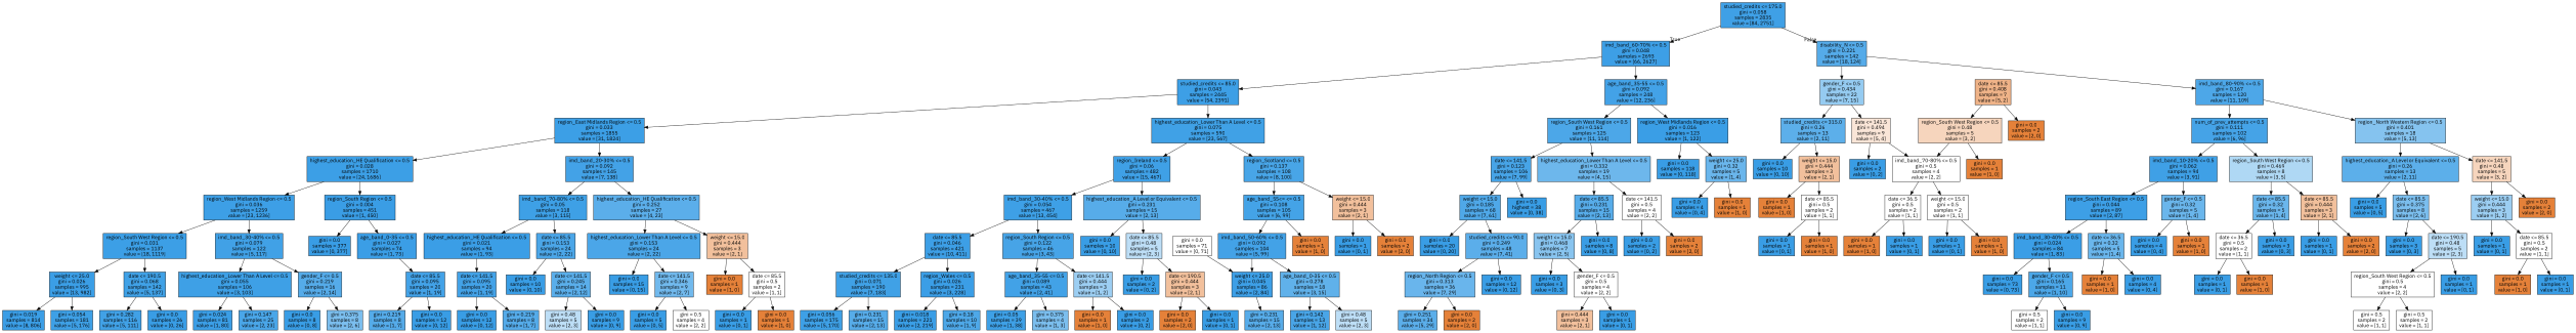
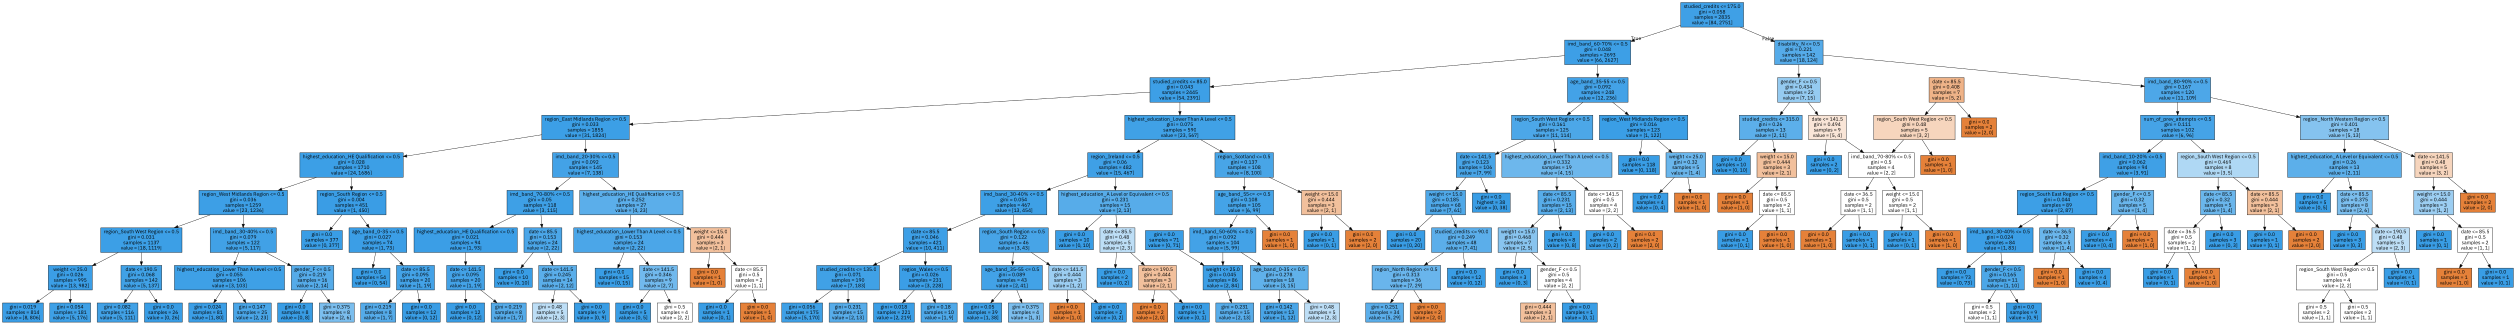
  digraph {
    fontname="IBM Plex Sans"
    node [color=black fillcolor="#399de5ff" fontname="IBM Plex Sans" shape=box style=filled]
    edge [fontname="IBM Plex Sans"]
    n1 [fillcolor="#399de5f7" label="studied_credits <= 175.0\ngini = 0.058\nsamples = 2835\nvalue = [84, 2751]"]
    n2 [fillcolor="#399de5f9" label="imd_band_60-70% <= 0.5\ngini = 0.048\nsamples = 2693\nvalue = [66, 2627]"]
    n3 [fillcolor="#399de5da" label="disability_N <= 0.5\ngini = 0.221\nsamples = 142\nvalue = [18, 124]"]
    n4 [fillcolor="#399de5f9" label="studied_credits <= 85.0\ngini = 0.043\nsamples = 2445\nvalue = [54, 2391]"]
    n5 [fillcolor="#399de5f2" label="age_band_35-55 <= 0.5\ngini = 0.092\nsamples = 248\nvalue = [12, 236]"]
    n6 [fillcolor="#399de588" label="gender_F <= 0.5\ngini = 0.434\nsamples = 22\nvalue = [7, 15]"]
    n7 [fillcolor="#399de5e5" label="imd_band_80-90% <= 0.5\ngini = 0.167\nsamples = 120\nvalue = [11, 109]"]
    n8 [fillcolor="#399de5fb" label="region_East Midlands Region <= 0.5\ngini = 0.033\nsamples = 1855\nvalue = [31, 1824]"]
    n9 [fillcolor="#399de5f5" label="highest_education_Lower Than A Level <= 0.5\ngini = 0.075\nsamples = 590\nvalue = [23, 567]"]
    n10 [fillcolor="#399de5e6" label="region_South West Region <= 0.5\ngini = 0.161\nsamples = 125\nvalue = [11, 114]"]
    n11 [fillcolor="#399de5fd" label="region_West Midlands Region <= 0.5\ngini = 0.016\nsamples = 123\nvalue = [1, 122]"]
    n12 [fillcolor="#399de5fb" label="highest_education_HE Qualification <= 0.5\ngini = 0.028\nsamples = 1710\nvalue = [24, 1686]"]
    n13 [fillcolor="#399de5f2" label="imd_band_20-30% <= 0.5\ngini = 0.092\nsamples = 145\nvalue = [7, 138]"]
    n14 [fillcolor="#399de5f7" label="region_Ireland <= 0.5\ngini = 0.06\nsamples = 482\nvalue = [15, 467]"]
    n15 [fillcolor="#399de5eb" label="region_Scotland <= 0.5\ngini = 0.137\nsamples = 108\nvalue = [8, 100]"]
    n16 [fillcolor="#399de5fa" label="region_West Midlands Region <= 0.5\ngini = 0.036\nsamples = 1259\nvalue = [23, 1236]"]
    n17 [fillcolor="#399de5fe" label="region_South Region <= 0.5\ngini = 0.004\nsamples = 451\nvalue = [1, 450]"]
    n18 [fillcolor="#399de5f8" label="imd_band_70-80% <= 0.5\ngini = 0.05\nsamples = 118\nvalue = [3, 115]"]
    n19 [fillcolor="#399de5d3" label="highest_education_HE Qualification <= 0.5\ngini = 0.252\nsamples = 27\nvalue = [4, 23]"]
    n20 [fillcolor="#399de5fb" label="region_South West Region <= 0.5\ngini = 0.031\nsamples = 1137\nvalue = [18, 1119]"]
    n21 [fillcolor="#399de5f4" label="imd_band_30-40% <= 0.5\ngini = 0.079\nsamples = 122\nvalue = [5, 117]"]
    n22 [label="gini = 0.0\nsamples = 377\nvalue = [0, 377]"]
    n23 [fillcolor="#399de5fc" label="age_band_0-35 <= 0.5\ngini = 0.027\nsamples = 74\nvalue = [1, 73]"]
    n24 [fillcolor="#399de5fc" label="weight <= 25.0\ngini = 0.026\nsamples = 995\nvalue = [13, 982]"]
    n25 [fillcolor="#399de5f6" label="date <= 190.5\ngini = 0.068\nsamples = 142\nvalue = [5, 137]"]
    n26 [fillcolor="#399de5f8" label="highest_education_Lower Than A Level <= 0.5\ngini = 0.055\nsamples = 106\nvalue = [3, 103]"]
    n27 [fillcolor="#399de5db" label="gender_F <= 0.5\ngini = 0.219\nsamples = 16\nvalue = [2, 14]"]
    n28 [fillcolor="#399de5fc" label="gini = 0.019\nsamples = 814\nvalue = [8, 806]"]
    n29 [fillcolor="#399de5f8" label="gini = 0.054\nsamples = 181\nvalue = [5, 176]"]
-   n30 [fillcolor="#399de5f4" label="gini = 0.282\nsamples = 116\nvalue = [5, 111]"]
+   n30 [fillcolor="#399de5f4" label="gini = 0.082\nsamples = 116\nvalue = [5, 111]"]
    n31 [label="gini = 0.0\nsamples = 26\nvalue = [0, 26]"]
    n32 [fillcolor="#399de5fc" label="gini = 0.024\nsamples = 81\nvalue = [1, 80]"]
    n33 [fillcolor="#399de5e9" label="gini = 0.147\nsamples = 25\nvalue = [2, 23]"]
    n34 [label="gini = 0.0\nsamples = 8\nvalue = [0, 8]"]
    n35 [fillcolor="#399de5aa" label="gini = 0.375\nsamples = 8\nvalue = [2, 6]"]
+   n36 [label="gini = 0.0\nsamples = 54\nvalue = [0, 54]"]
    n37 [fillcolor="#399de5f2" label="date <= 85.5\ngini = 0.095\nsamples = 20\nvalue = [1, 19]"]
    n38 [fillcolor="#399de5db" label="gini = 0.219\nsamples = 8\nvalue = [1, 7]"]
    n39 [label="gini = 0.0\nsamples = 12\nvalue = [0, 12]"]
    n40 [fillcolor="#399de5fc" label="highest_education_HE Qualification <= 0.5\ngini = 0.021\nsamples = 94\nvalue = [1, 93]"]
    n41 [fillcolor="#399de5e8" label="date <= 85.5\ngini = 0.153\nsamples = 24\nvalue = [2, 22]"]
    n42 [fillcolor="#399de5e8" label="highest_education_Lower Than A Level <= 0.5\ngini = 0.153\nsamples = 24\nvalue = [2, 22]"]
    n43 [fillcolor="#e581397f" label="weight <= 15.0\ngini = 0.444\nsamples = 3\nvalue = [2, 1]"]
    n44 [fillcolor="#399de5f2" label="date <= 141.5\ngini = 0.095\nsamples = 20\nvalue = [1, 19]"]
    n45 [label="gini = 0.0\nsamples = 10\nvalue = [0, 10]"]
    n46 [fillcolor="#399de5d4" label="date <= 141.5\ngini = 0.245\nsamples = 14\nvalue = [2, 12]"]
    n47 [label="gini = 0.0\nsamples = 12\nvalue = [0, 12]"]
    n48 [fillcolor="#399de5db" label="gini = 0.219\nsamples = 8\nvalue = [1, 7]"]
    n49 [fillcolor="#399de555" label="gini = 0.48\nsamples = 5\nvalue = [2, 3]"]
    n50 [label="gini = 0.0\nsamples = 9\nvalue = [0, 9]"]
    n51 [label="gini = 0.0\nsamples = 15\nvalue = [0, 15]"]
    n52 [fillcolor="#399de5b6" label="date <= 141.5\ngini = 0.346\nsamples = 9\nvalue = [2, 7]"]
    n53 [fillcolor="#e58139ff" label="gini = 0.0\nsamples = 1\nvalue = [1, 0]"]
    n54 [fillcolor="#e5813900" label="date <= 85.5\ngini = 0.5\nsamples = 2\nvalue = [1, 1]"]
    n55 [label="gini = 0.0\nsamples = 5\nvalue = [0, 5]"]
    n56 [fillcolor="#e5813900" label="gini = 0.5\nsamples = 4\nvalue = [2, 2]"]
    n57 [label="gini = 0.0\nsamples = 1\nvalue = [0, 1]"]
    n58 [fillcolor="#e58139ff" label="gini = 0.0\nsamples = 1\nvalue = [1, 0]"]
    n59 [fillcolor="#399de5f8" label="imd_band_30-40% <= 0.5\ngini = 0.054\nsamples = 467\nvalue = [13, 454]"]
    n60 [fillcolor="#399de5d8" label="highest_education_A Level or Equivalent <= 0.5\ngini = 0.231\nsamples = 15\nvalue = [2, 13]"]
    n61 [fillcolor="#399de5f0" label="age_band_55<= <= 0.5\ngini = 0.108\nsamples = 105\nvalue = [6, 99]"]
    n62 [fillcolor="#e581397f" label="weight <= 15.0\ngini = 0.444\nsamples = 3\nvalue = [2, 1]"]
    n63 [fillcolor="#399de5f9" label="date <= 85.5\ngini = 0.046\nsamples = 421\nvalue = [10, 411]"]
    n64 [fillcolor="#399de5ed" label="region_South Region <= 0.5\ngini = 0.122\nsamples = 46\nvalue = [3, 43]"]
    n65 [label="gini = 0.0\nsamples = 10\nvalue = [0, 10]"]
    n66 [fillcolor="#399de555" label="date <= 85.5\ngini = 0.48\nsamples = 5\nvalue = [2, 3]"]
    n67 [fillcolor="#399de5f5" label="studied_credits <= 135.0\ngini = 0.071\nsamples = 190\nvalue = [7, 183]"]
    n68 [fillcolor="#399de5fc" label="region_Wales <= 0.5\ngini = 0.026\nsamples = 231\nvalue = [3, 228]"]
    n69 [fillcolor="#399de5f3" label="age_band_35-55 <= 0.5\ngini = 0.089\nsamples = 43\nvalue = [2, 41]"]
    n70 [fillcolor="#399de57f" label="date <= 141.5\ngini = 0.444\nsamples = 3\nvalue = [1, 2]"]
    n71 [fillcolor="#399de5f8" label="gini = 0.056\nsamples = 175\nvalue = [5, 170]"]
    n72 [fillcolor="#399de5d8" label="gini = 0.231\nsamples = 15\nvalue = [2, 13]"]
    n73 [fillcolor="#399de5fd" label="gini = 0.018\nsamples = 221\nvalue = [2, 219]"]
    n74 [fillcolor="#399de5e3" label="gini = 0.18\nsamples = 10\nvalue = [1, 9]"]
    n75 [fillcolor="#399de5f8" label="gini = 0.05\nsamples = 39\nvalue = [1, 38]"]
    n76 [fillcolor="#399de5aa" label="gini = 0.375\nsamples = 4\nvalue = [1, 3]"]
    n77 [fillcolor="#e58139ff" label="gini = 0.0\nsamples = 1\nvalue = [1, 0]"]
    n78 [label="gini = 0.0\nsamples = 2\nvalue = [0, 2]"]
    n79 [label="gini = 0.0\nsamples = 2\nvalue = [0, 2]"]
    n80 [fillcolor="#e581397f" label="date <= 190.5\ngini = 0.444\nsamples = 3\nvalue = [2, 1]"]
    n81 [fillcolor="#e58139ff" label="gini = 0.0\nsamples = 2\nvalue = [2, 0]"]
    n82 [label="gini = 0.0\nsamples = 1\nvalue = [0, 1]"]
    n83 [fillcolor="#399de5f2" label="imd_band_50-60% <= 0.5\ngini = 0.092\nsamples = 104\nvalue = [5, 99]"]
    n84 [fillcolor="#e58139ff" label="gini = 0.0\nsamples = 1\nvalue = [1, 0]"]
    n85 [label="gini = 0.0\nsamples = 1\nvalue = [0, 1]"]
    n86 [fillcolor="#e58139ff" label="gini = 0.0\nsamples = 2\nvalue = [2, 0]"]
    n87 [fillcolor="#399de5f9" label="weight <= 25.0\ngini = 0.045\nsamples = 86\nvalue = [2, 84]"]
    n88 [fillcolor="#399de5cc" label="age_band_0-35 <= 0.5\ngini = 0.278\nsamples = 18\nvalue = [3, 15]"]
    n89 [fillcolor="#399de5d8" label="gini = 0.231\nsamples = 15\nvalue = [2, 13]"]
    n90 [fillcolor="#399de5ea" label="gini = 0.142\nsamples = 13\nvalue = [1, 12]"]
    n91 [fillcolor="#399de555" label="gini = 0.48\nsamples = 5\nvalue = [2, 3]"]
-   n92 [fillcolor="#e5813900" label="gini = 0.0\nsamples = 71\nvalue = [0, 71]"]
+   n92 [label="gini = 0.0\nsamples = 71\nvalue = [0, 71]"]
    n93 [fillcolor="#399de5ed" label="date <= 141.5\ngini = 0.123\nsamples = 106\nvalue = [7, 99]"]
    n94 [fillcolor="#399de5bb" label="highest_education_Lower Than A Level <= 0.5\ngini = 0.332\nsamples = 19\nvalue = [4, 15]"]
    n95 [label="gini = 0.0\nsamples = 118\nvalue = [0, 118]"]
    n96 [fillcolor="#399de5bf" label="weight <= 25.0\ngini = 0.32\nsamples = 5\nvalue = [1, 4]"]
    n97 [fillcolor="#399de5e2" label="weight <= 15.0\ngini = 0.185\nsamples = 68\nvalue = [7, 61]"]
    n98 [label="gini = 0.0\nhighest = 38\nvalue = [0, 38]"]
    n99 [fillcolor="#399de5d8" label="date <= 85.5\ngini = 0.231\nsamples = 15\nvalue = [2, 13]"]
    n100 [fillcolor="#e5813900" label="date <= 141.5\ngini = 0.5\nsamples = 4\nvalue = [2, 2]"]
    n101 [label="gini = 0.0\nsamples = 20\nvalue = [0, 20]"]
    n102 [fillcolor="#399de5d3" label="studied_credits <= 90.0\ngini = 0.249\nsamples = 48\nvalue = [7, 41]"]
    n103 [fillcolor="#399de5c1" label="region_North Region <= 0.5\ngini = 0.313\nsamples = 36\nvalue = [7, 29]"]
    n104 [label="gini = 0.0\nsamples = 12\nvalue = [0, 12]"]
    n105 [fillcolor="#399de5d3" label="gini = 0.251\nsamples = 34\nvalue = [5, 29]"]
    n106 [fillcolor="#e58139ff" label="gini = 0.0\nsamples = 2\nvalue = [2, 0]"]
    n107 [fillcolor="#399de599" label="weight <= 15.0\ngini = 0.468\nsamples = 7\nvalue = [2, 5]"]
    n108 [label="gini = 0.0\nsamples = 8\nvalue = [0, 8]"]
    n109 [label="gini = 0.0\nsamples = 2\nvalue = [0, 2]"]
    n110 [fillcolor="#e58139ff" label="gini = 0.0\nsamples = 2\nvalue = [2, 0]"]
    n111 [label="gini = 0.0\nsamples = 3\nvalue = [0, 3]"]
    n112 [fillcolor="#e5813900" label="gender_F <= 0.5\ngini = 0.5\nsamples = 4\nvalue = [2, 2]"]
    n113 [fillcolor="#e581397f" label="gini = 0.444\nsamples = 3\nvalue = [2, 1]"]
    n114 [label="gini = 0.0\nsamples = 1\nvalue = [0, 1]"]
    n115 [label="gini = 0.0\nsamples = 4\nvalue = [0, 4]"]
    n116 [fillcolor="#e58139ff" label="gini = 0.0\nsamples = 1\nvalue = [1, 0]"]
    n117 [fillcolor="#399de5d1" label="studied_credits <= 315.0\ngini = 0.26\nsamples = 13\nvalue = [2, 11]"]
    n118 [fillcolor="#e5813933" label="date <= 141.5\ngini = 0.494\nsamples = 9\nvalue = [5, 4]"]
    n119 [fillcolor="#399de5ef" label="num_of_prev_attempts <= 0.5\ngini = 0.111\nsamples = 102\nvalue = [6, 96]"]
    n120 [fillcolor="#399de59d" label="region_North Western Region <= 0.5\ngini = 0.401\nsamples = 18\nvalue = [5, 13]"]
    n121 [label="gini = 0.0\nsamples = 10\nvalue = [0, 10]"]
    n122 [fillcolor="#e581397f" label="weight <= 15.0\ngini = 0.444\nsamples = 3\nvalue = [2, 1]"]
    n123 [label="gini = 0.0\nsamples = 2\nvalue = [0, 2]"]
    n124 [fillcolor="#e5813900" label="imd_band_70-80% <= 0.5\ngini = 0.5\nsamples = 4\nvalue = [2, 2]"]
    n125 [fillcolor="#e58139ff" label="gini = 0.0\nsamples = 1\nvalue = [1, 0]"]
    n126 [fillcolor="#e5813900" label="date <= 85.5\ngini = 0.5\nsamples = 2\nvalue = [1, 1]"]
    n127 [label="gini = 0.0\nsamples = 1\nvalue = [0, 1]"]
    n128 [fillcolor="#e58139ff" label="gini = 0.0\nsamples = 1\nvalue = [1, 0]"]
    n129 [fillcolor="#e5813999" label="date <= 85.5\ngini = 0.408\nsamples = 7\nvalue = [5, 2]"]
    n130 [fillcolor="#e5813955" label="region_South West Region <= 0.5\ngini = 0.48\nsamples = 5\nvalue = [3, 2]"]
    n131 [fillcolor="#e58139ff" label="gini = 0.0\nsamples = 2\nvalue = [2, 0]"]
    n132 [fillcolor="#e58139ff" label="gini = 0.0\nsamples = 1\nvalue = [1, 0]"]
    n133 [fillcolor="#e5813900" label="date <= 36.5\ngini = 0.5\nsamples = 2\nvalue = [1, 1]"]
    n134 [fillcolor="#e5813900" label="weight <= 15.0\ngini = 0.5\nsamples = 2\nvalue = [1, 1]"]
    n135 [fillcolor="#e58139ff" label="gini = 0.0\nsamples = 1\nvalue = [1, 0]"]
    n136 [label="gini = 0.0\nsamples = 1\nvalue = [0, 1]"]
    n137 [label="gini = 0.0\nsamples = 1\nvalue = [0, 1]"]
    n138 [fillcolor="#e58139ff" label="gini = 0.0\nsamples = 1\nvalue = [1, 0]"]
    n139 [fillcolor="#399de5f7" label="imd_band_10-20% <= 0.5\ngini = 0.062\nsamples = 94\nvalue = [3, 91]"]
    n140 [fillcolor="#399de566" label="region_South West Region <= 0.5\ngini = 0.469\nsamples = 8\nvalue = [3, 5]"]
    n141 [fillcolor="#399de5d1" label="highest_education_A Level or Equivalent <= 0.5\ngini = 0.26\nsamples = 13\nvalue = [2, 11]"]
    n142 [fillcolor="#e5813955" label="date <= 141.5\ngini = 0.48\nsamples = 5\nvalue = [3, 2]"]
    n143 [fillcolor="#399de5f9" label="region_South East Region <= 0.5\ngini = 0.044\nsamples = 89\nvalue = [2, 87]"]
    n144 [fillcolor="#399de5bf" label="gender_F <= 0.5\ngini = 0.32\nsamples = 5\nvalue = [1, 4]"]
    n145 [fillcolor="#399de5bf" label="date <= 85.5\ngini = 0.32\nsamples = 5\nvalue = [1, 4]"]
    n146 [fillcolor="#e581397f" label="date <= 85.5\ngini = 0.444\nsamples = 3\nvalue = [2, 1]"]
    n147 [fillcolor="#399de5fc" label="imd_band_30-40% <= 0.5\ngini = 0.024\nsamples = 84\nvalue = [1, 83]"]
    n148 [fillcolor="#399de5bf" label="date <= 36.5\ngini = 0.32\nsamples = 5\nvalue = [1, 4]"]
    n149 [label="gini = 0.0\nsamples = 4\nvalue = [0, 4]"]
    n150 [fillcolor="#e58139ff" label="gini = 0.0\nsamples = 1\nvalue = [1, 0]"]
    n151 [label="gini = 0.0\nsamples = 73\nvalue = [0, 73]"]
    n152 [fillcolor="#399de5e6" label="gender_F <= 0.5\ngini = 0.165\nsamples = 11\nvalue = [1, 10]"]
    n153 [fillcolor="#e58139ff" label="gini = 0.0\nsamples = 1\nvalue = [1, 0]"]
    n154 [label="gini = 0.0\nsamples = 4\nvalue = [0, 4]"]
    n155 [fillcolor="#e5813900" label="gini = 0.5\nsamples = 2\nvalue = [1, 1]"]
    n156 [label="gini = 0.0\nsamples = 9\nvalue = [0, 9]"]
    n157 [fillcolor="#e5813900" label="date <= 36.5\ngini = 0.5\nsamples = 2\nvalue = [1, 1]"]
    n158 [label="gini = 0.0\nsamples = 3\nvalue = [0, 3]"]
    n159 [label="gini = 0.0\nsamples = 1\nvalue = [0, 1]"]
    n160 [fillcolor="#e58139ff" label="gini = 0.0\nsamples = 2\nvalue = [2, 0]"]
    n161 [label="gini = 0.0\nsamples = 1\nvalue = [0, 1]"]
    n162 [fillcolor="#e58139ff" label="gini = 0.0\nsamples = 1\nvalue = [1, 0]"]
    n163 [label="gini = 0.0\nsamples = 5\nvalue = [0, 5]"]
    n164 [fillcolor="#399de5aa" label="date <= 85.5\ngini = 0.375\nsamples = 8\nvalue = [2, 6]"]
    n165 [fillcolor="#399de57f" label="weight <= 15.0\ngini = 0.444\nsamples = 3\nvalue = [1, 2]"]
    n166 [fillcolor="#e58139ff" label="gini = 0.0\nsamples = 2\nvalue = [2, 0]"]
    n167 [label="gini = 0.0\nsamples = 3\nvalue = [0, 3]"]
    n168 [fillcolor="#399de555" label="date <= 190.5\ngini = 0.48\nsamples = 5\nvalue = [2, 3]"]
    n169 [fillcolor="#e5813900" label="region_South West Region <= 0.5\ngini = 0.5\nsamples = 4\nvalue = [2, 2]"]
    n170 [label="gini = 0.0\nsamples = 1\nvalue = [0, 1]"]
    n171 [fillcolor="#e5813900" label="gini = 0.5\nsamples = 2\nvalue = [1, 1]"]
    n172 [fillcolor="#e5813900" label="gini = 0.5\nsamples = 2\nvalue = [1, 1]"]
    n173 [label="gini = 0.0\nsamples = 1\nvalue = [0, 1]"]
    n174 [fillcolor="#e5813900" label="date <= 85.5\ngini = 0.5\nsamples = 2\nvalue = [1, 1]"]
    n175 [fillcolor="#e58139ff" label="gini = 0.0\nsamples = 1\nvalue = [1, 0]"]
    n176 [label="gini = 0.0\nsamples = 1\nvalue = [0, 1]"]
    n1 -> n2 [headlabel=True labelangle=45 labeldistance=2.5]
    n1 -> n3 [headlabel=False labelangle=-45 labeldistance=2.5]
    n2 -> n4
    n2 -> n5
    n3 -> n6
    n3 -> n7
    n4 -> n8
    n4 -> n9
    n5 -> n10
    n5 -> n11
    n6 -> n117
    n6 -> n118
    n7 -> n119
    n7 -> n120
    n8 -> n12
    n8 -> n13
    n9 -> n14
    n9 -> n15
    n10 -> n93
    n10 -> n94
    n11 -> n95
    n11 -> n96
    n12 -> n16
    n12 -> n17
    n13 -> n18
    n13 -> n19
    n14 -> n59
    n14 -> n60
    n15 -> n61
    n15 -> n62
    n16 -> n20
    n16 -> n21
    n17 -> n22
    n17 -> n23
    n18 -> n40
    n18 -> n41
    n19 -> n42
    n19 -> n43
    n20 -> n24
    n20 -> n25
    n21 -> n26
    n21 -> n27
+   n23 -> n36
    n23 -> n37
    n24 -> n28
    n24 -> n29
    n25 -> n30
    n25 -> n31
    n26 -> n32
    n26 -> n33
    n27 -> n34
    n27 -> n35
    n37 -> n38
    n37 -> n39
    n40 -> n44
    n41 -> n45
    n41 -> n46
    n42 -> n51
    n42 -> n52
    n43 -> n53
    n43 -> n54
    n44 -> n47
    n44 -> n48
    n46 -> n49
    n46 -> n50
    n52 -> n55
    n52 -> n56
    n54 -> n57
    n54 -> n58
    n59 -> n63
    n59 -> n64
    n60 -> n65
    n60 -> n66
    n61 -> n83
    n61 -> n84
    n62 -> n85
    n62 -> n86
    n63 -> n67
    n63 -> n68
    n64 -> n69
    n64 -> n70
    n66 -> n79
    n66 -> n80
    n67 -> n71
    n67 -> n72
    n68 -> n73
    n68 -> n74
    n69 -> n75
    n69 -> n76
    n70 -> n77
    n70 -> n78
    n80 -> n81
    n80 -> n82
    n83 -> n87
    n83 -> n88
    n87 -> n89
    n88 -> n90
    n88 -> n91
    n92 -> n87
    n93 -> n97
    n93 -> n98
    n94 -> n99
    n94 -> n100
    n96 -> n115
    n96 -> n116
    n97 -> n101
    n97 -> n102
    n99 -> n107
    n99 -> n108
    n100 -> n109
    n100 -> n110
    n102 -> n103
    n102 -> n104
    n103 -> n105
    n103 -> n106
    n107 -> n111
    n107 -> n112
    n112 -> n113
    n112 -> n114
    n117 -> n121
    n117 -> n122
    n118 -> n123
    n118 -> n124
    n119 -> n139
    n119 -> n140
    n120 -> n141
    n120 -> n142
    n122 -> n125
    n122 -> n126
    n124 -> n133
    n124 -> n134
    n126 -> n127
    n126 -> n128
    n129 -> n130
    n129 -> n131
    n130 -> n124
    n130 -> n132
    n133 -> n135
    n133 -> n136
    n134 -> n137
    n134 -> n138
    n139 -> n143
    n139 -> n144
    n140 -> n145
    n140 -> n146
    n141 -> n163
    n141 -> n164
    n142 -> n165
    n142 -> n166
    n143 -> n147
    n143 -> n148
    n144 -> n149
    n144 -> n150
    n145 -> n157
    n145 -> n158
    n146 -> n159
    n146 -> n160
    n147 -> n151
    n147 -> n152
    n148 -> n153
    n148 -> n154
    n152 -> n155
    n152 -> n156
    n157 -> n161
    n157 -> n162
    n164 -> n167
    n164 -> n168
    n165 -> n173
    n165 -> n174
    n168 -> n169
    n168 -> n170
    n169 -> n171
    n169 -> n172
    n174 -> n175
    n174 -> n176
  }
